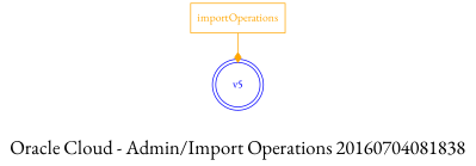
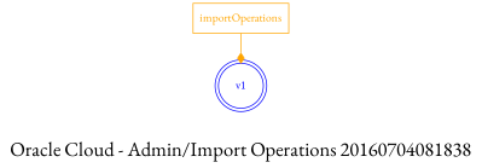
  digraph {
    fontsize=24
    label="Oracle Cloud - Admin/Import Operations 20160704081838"
    splines=true
    fontname="EB Garamond"
    node [fontname="EB Garamond"]
-   v1 [color=blue fontcolor=blue shape=doublecircle label=v5]
+   v1 [color=blue fontcolor=blue shape=doublecircle]
    importOperations [color=orange fontcolor=orange shape=box]
    importOperations -> v1 [arrowhead=diamond arrowtail=none color=orange fontcolor=orange fontname="EB Garamond"]
  }
